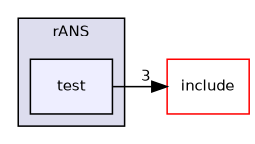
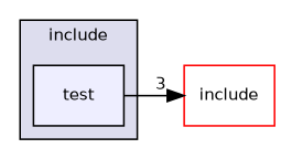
  digraph {
    compound=true
    rankdir=LR
    node [fontname=Helvetica fontsize=10 shape=box]
    n1 [fillcolor="#eeeeff" label=test pencolor=black style=filled]
    n2 [color=red label=include]
    subgraph cluster_1 {
      bgcolor="#ddddee"
      fontname=Helvetica
      fontsize=10
-     label=rANS
+     label=include
      pencolor=black
      n1
    }
    n1 -> n2 [headlabel=3 labeldistance=1.5 labelfontname=Helvetica labelfontsize=10]
  }
